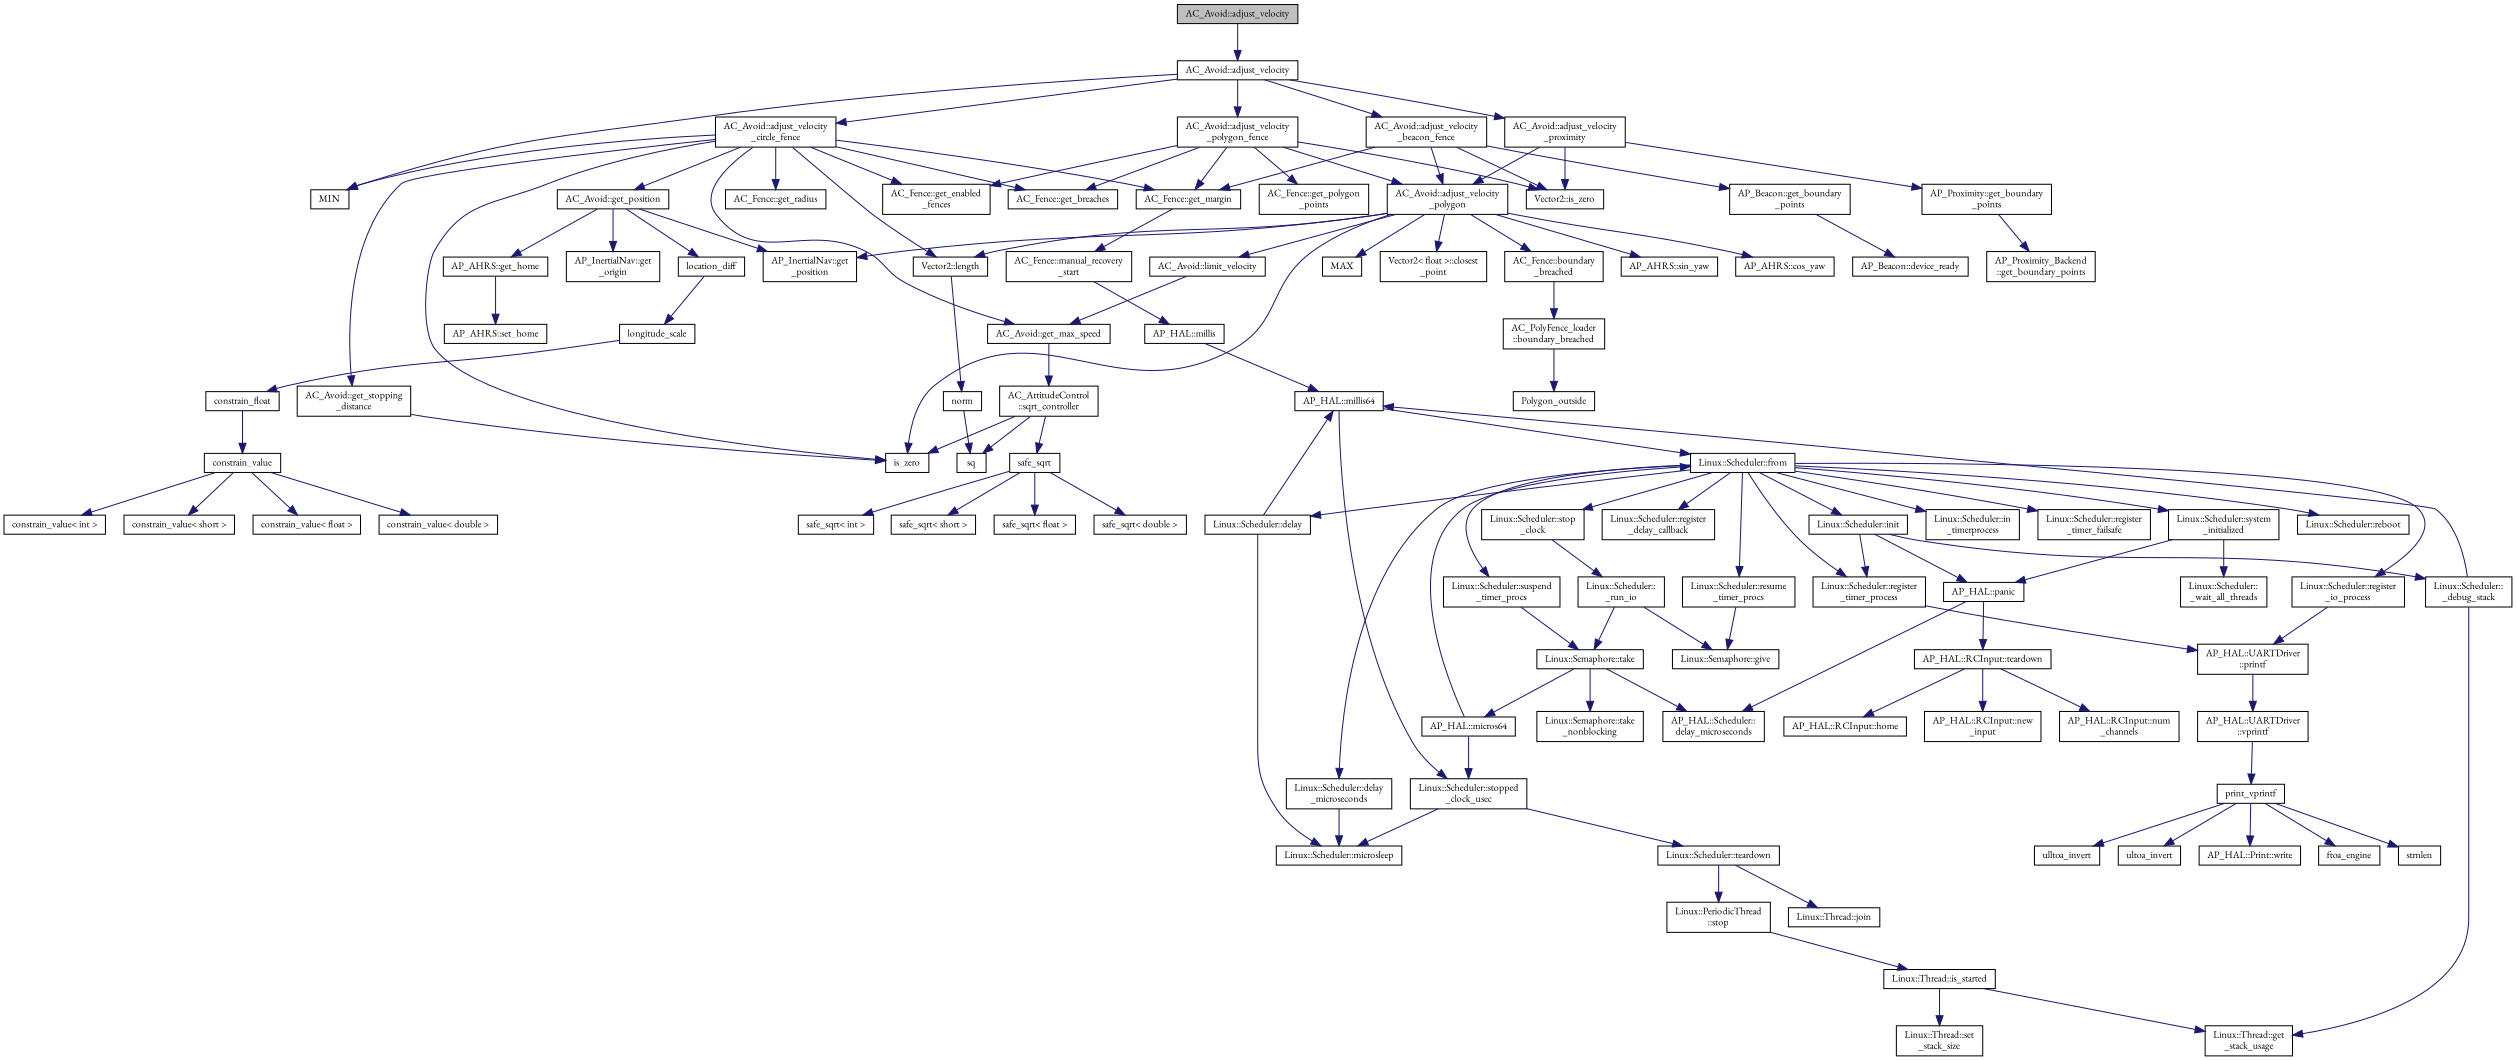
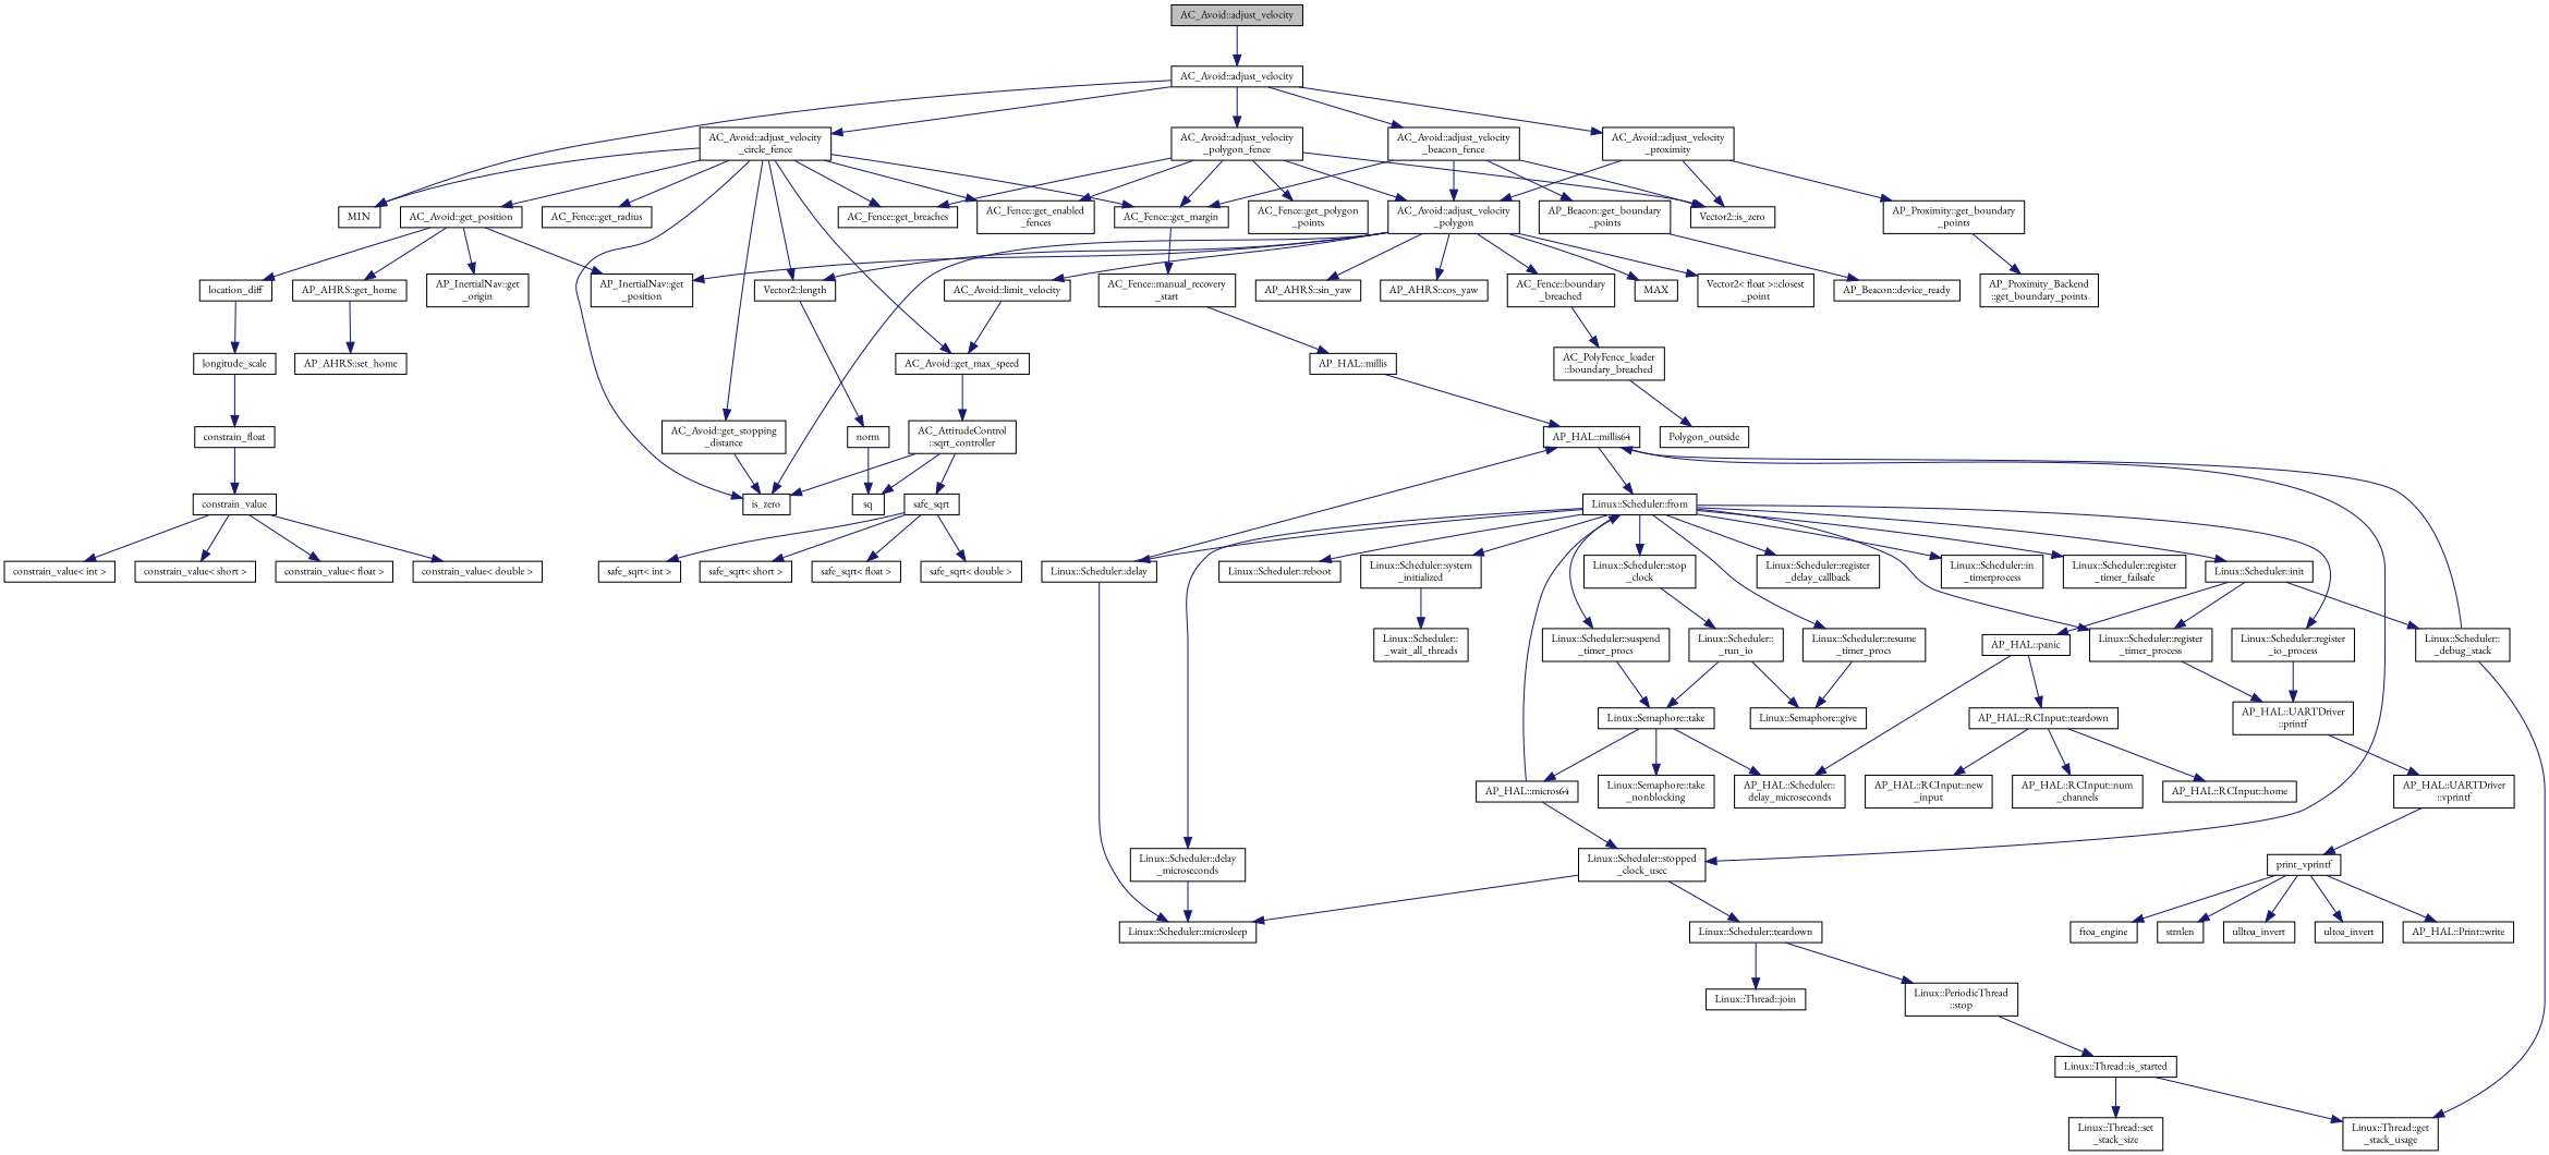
  digraph {
    fontname="EB Garamond"
    rankdir=TB
    node [color=black fillcolor=white fontname="EB Garamond" fontsize=10 shape=record style=filled]
    edge [color=midnightblue fontname="EB Garamond" fontsize=10 labelfontname=Helvetica labelfontsize=10 style=solid]
    n1 [fillcolor=grey75 fontcolor=black height=0.2 label="AC_Avoid::adjust_velocity" width=0.4]
    n2 [height=0.2 label="AC_Avoid::adjust_velocity" width=0.4]
    n3 [height=0.2 label=MIN width=0.4]
    n4 [height=0.2 label="AC_Avoid::adjust_velocity\l_circle_fence" width=0.4]
    n5 [height=0.2 label="AC_Avoid::adjust_velocity\l_polygon_fence" width=0.4]
    n6 [height=0.2 label="AC_Avoid::adjust_velocity\l_beacon_fence" width=0.4]
    n7 [height=0.2 label="AC_Avoid::adjust_velocity\l_proximity" width=0.4]
    n8 [height=0.2 label="AC_Fence::get_enabled\l_fences" width=0.4]
    n9 [height=0.2 label="AC_Fence::get_breaches" width=0.4]
    n10 [height=0.2 label="AC_Avoid::get_position" width=0.4]
    n11 [height=0.2 label="Vector2::length" width=0.4]
    n12 [height=0.2 label="AC_Fence::get_radius" width=0.4]
    n13 [height=0.2 label="AC_Fence::get_margin" width=0.4]
    n14 [height=0.2 label=is_zero width=0.4]
    n15 [height=0.2 label="AC_Avoid::get_stopping\l_distance" width=0.4]
    n16 [height=0.2 label="AC_Avoid::get_max_speed" width=0.4]
    n17 [height=0.2 label="Vector2::is_zero" width=0.4]
    n18 [height=0.2 label="AC_Fence::get_polygon\l_points" width=0.4]
    n19 [height=0.2 label="AC_Avoid::adjust_velocity\l_polygon" width=0.4]
    n20 [height=0.2 label="AP_Beacon::get_boundary\l_points" width=0.4]
    n21 [height=0.2 label="AP_Proximity::get_boundary\l_points" width=0.4]
    n22 [height=0.2 label="AP_InertialNav::get\l_position" width=0.4]
    n23 [height=0.2 label=location_diff width=0.4]
    n24 [height=0.2 label="AP_InertialNav::get\l_origin" width=0.4]
    n25 [height=0.2 label="AP_AHRS::get_home" width=0.4]
    n26 [height=0.2 label=norm width=0.4]
    n27 [height=0.2 label="AC_Fence::manual_recovery\l_start" width=0.4]
    n28 [height=0.2 label="AC_AttitudeControl\l::sqrt_controller" width=0.4]
    n29 [height=0.2 label=longitude_scale width=0.4]
    n30 [height=0.2 label="AP_AHRS::set_home" width=0.4]
    n31 [height=0.2 label=constrain_float width=0.4]
    n32 [height=0.2 label=constrain_value width=0.4]
    n33 [height=0.2 label="constrain_value\< int \>" width=0.4]
    n34 [height=0.2 label="constrain_value\< short \>" width=0.4]
    n35 [height=0.2 label="constrain_value\< float \>" width=0.4]
    n36 [height=0.2 label="constrain_value\< double \>" width=0.4]
    n37 [height=0.2 label=sq width=0.4]
    n38 [height=0.2 label="AP_HAL::millis" width=0.4]
    n39 [height=0.2 label="AP_HAL::millis64" width=0.4]
    n40 [height=0.2 label="Linux::Scheduler::from" width=0.4]
    n41 [height=0.2 label="Linux::Scheduler::stopped\l_clock_usec" width=0.4]
    n42 [height=0.2 label="Linux::Scheduler::init" width=0.4]
    n43 [height=0.2 label="Linux::Scheduler::register\l_timer_process" width=0.4]
    n44 [height=0.2 label="Linux::Scheduler::delay" width=0.4]
    n45 [height=0.2 label="Linux::Scheduler::delay\l_microseconds" width=0.4]
    n46 [height=0.2 label="Linux::Scheduler::register\l_delay_callback" width=0.4]
    n47 [height=0.2 label="Linux::Scheduler::register\l_io_process" width=0.4]
    n48 [height=0.2 label="Linux::Scheduler::suspend\l_timer_procs" width=0.4]
    n49 [height=0.2 label="Linux::Scheduler::resume\l_timer_procs" width=0.4]
    n50 [height=0.2 label="Linux::Scheduler::in\l_timerprocess" width=0.4]
    n51 [height=0.2 label="Linux::Scheduler::register\l_timer_failsafe" width=0.4]
    n52 [height=0.2 label="Linux::Scheduler::system\l_initialized" width=0.4]
    n53 [height=0.2 label="Linux::Scheduler::reboot" width=0.4]
    n54 [height=0.2 label="Linux::Scheduler::stop\l_clock" width=0.4]
    n55 [height=0.2 label="Linux::Scheduler::microsleep" width=0.4]
    n56 [height=0.2 label="Linux::Scheduler::teardown" width=0.4]
    n57 [height=0.2 label="AP_HAL::panic" width=0.4]
    n58 [height=0.2 label="Linux::Scheduler::\l_debug_stack" width=0.4]
    n59 [height=0.2 label="AP_HAL::UARTDriver\l::printf" width=0.4]
    n60 [height=0.2 label="Linux::Semaphore::take" width=0.4]
    n61 [height=0.2 label="Linux::Semaphore::give" width=0.4]
    n62 [height=0.2 label="Linux::Scheduler::\l_wait_all_threads" width=0.4]
    n63 [height=0.2 label="Linux::Scheduler::\l_run_io" width=0.4]
    n64 [height=0.2 label="AP_HAL::RCInput::teardown" width=0.4]
    n65 [height=0.2 label="AP_HAL::Scheduler::\ldelay_microseconds" width=0.4]
    n66 [height=0.2 label="Linux::Thread::get\l_stack_usage" width=0.4]
    n67 [height=0.2 label="AP_HAL::RCInput::new\l_input" width=0.4]
    n68 [height=0.2 label="AP_HAL::RCInput::num\l_channels" width=0.4]
    n69 [height=0.2 label="AP_HAL::RCInput::home" width=0.4]
    n70 [height=0.2 label="AP_HAL::UARTDriver\l::vprintf" width=0.4]
    n71 [height=0.2 label=print_vprintf width=0.4]
    n72 [height=0.2 label="AP_HAL::Print::write" width=0.4]
    n73 [height=0.2 label=ftoa_engine width=0.4]
    n74 [height=0.2 label=strnlen width=0.4]
    n75 [height=0.2 label=ulltoa_invert width=0.4]
    n76 [height=0.2 label=ultoa_invert width=0.4]
    n77 [height=0.2 label="Linux::Semaphore::take\l_nonblocking" width=0.4]
    n78 [height=0.2 label="AP_HAL::micros64" width=0.4]
    n79 [height=0.2 label="Linux::PeriodicThread\l::stop" width=0.4]
    n80 [height=0.2 label="Linux::Thread::join" width=0.4]
    n81 [height=0.2 label="Linux::Thread::is_started" width=0.4]
    n82 [height=0.2 label="Linux::Thread::set\l_stack_size" width=0.4]
    n83 [height=0.2 label=safe_sqrt width=0.4]
    n84 [height=0.2 label="safe_sqrt\< int \>" width=0.4]
    n85 [height=0.2 label="safe_sqrt\< short \>" width=0.4]
    n86 [height=0.2 label="safe_sqrt\< float \>" width=0.4]
    n87 [height=0.2 label="safe_sqrt\< double \>" width=0.4]
    n88 [height=0.2 label="AC_Fence::boundary\l_breached" width=0.4]
    n89 [height=0.2 label="AP_AHRS::sin_yaw" width=0.4]
    n90 [height=0.2 label="AP_AHRS::cos_yaw" width=0.4]
    n91 [height=0.2 label=MAX width=0.4]
    n92 [height=0.2 label="Vector2\< float \>::closest\l_point" width=0.4]
    n93 [height=0.2 label="AC_Avoid::limit_velocity" width=0.4]
    n94 [height=0.2 label="AC_PolyFence_loader\l::boundary_breached" width=0.4]
    n95 [height=0.2 label=Polygon_outside width=0.4]
    n96 [height=0.2 label="AP_Beacon::device_ready" width=0.4]
    n97 [height=0.2 label="AP_Proximity_Backend\l::get_boundary_points" width=0.4]
    n1 -> n2
    n2 -> n3
    n2 -> n4
    n2 -> n5
    n2 -> n6
    n2 -> n7
    n4 -> n3
    n4 -> n8
    n4 -> n9
    n4 -> n10
    n4 -> n11
    n4 -> n12
    n4 -> n13
    n4 -> n14
    n4 -> n15
    n4 -> n16
    n5 -> n8
    n5 -> n9
    n5 -> n13
    n5 -> n17
    n5 -> n18
    n5 -> n19
    n6 -> n13
    n6 -> n17
    n6 -> n19
    n6 -> n20
    n7 -> n17
    n7 -> n19
    n7 -> n21
    n10 -> n22
    n10 -> n23
    n10 -> n24
    n10 -> n25
    n11 -> n26
    n13 -> n27
    n15 -> n14
    n16 -> n28
    n19 -> n11
    n19 -> n14
    n19 -> n22
    n19 -> n88
    n19 -> n89
    n19 -> n90
    n19 -> n91
    n19 -> n92
    n19 -> n93
    n20 -> n96
    n21 -> n97
    n23 -> n29
    n25 -> n30
    n26 -> n37
    n27 -> n38
    n28 -> n14
    n28 -> n37
    n28 -> n83
    n29 -> n31
    n31 -> n32
    n32 -> n33
    n32 -> n34
    n32 -> n35
    n32 -> n36
    n38 -> n39
    n39 -> n40
    n39 -> n41
    n40 -> n42
    n40 -> n43
    n40 -> n44
    n40 -> n45
    n40 -> n46
    n40 -> n47
    n40 -> n48
    n40 -> n49
    n40 -> n50
    n40 -> n51
    n40 -> n52
    n40 -> n53
    n40 -> n54
    n41 -> n55
    n41 -> n56
    n42 -> n43
    n42 -> n57
    n42 -> n58
    n43 -> n59
    n44 -> n39
    n44 -> n55
    n45 -> n55
    n47 -> n59
    n48 -> n60
    n49 -> n61
-   n52 -> n57
    n52 -> n62
    n54 -> n63
    n56 -> n79
    n56 -> n80
    n57 -> n64
    n57 -> n65
    n58 -> n39
    n58 -> n66
    n59 -> n70
    n60 -> n65
    n60 -> n77
    n60 -> n78
    n63 -> n60
    n63 -> n61
    n64 -> n67
    n64 -> n68
    n64 -> n69
    n70 -> n71
    n71 -> n72
    n71 -> n73
    n71 -> n74
    n71 -> n75
    n71 -> n76
    n78 -> n40
    n78 -> n41
    n79 -> n81
    n81 -> n66
    n81 -> n82
    n83 -> n84
    n83 -> n85
    n83 -> n86
    n83 -> n87
    n88 -> n94
    n93 -> n16
    n94 -> n95
  }
